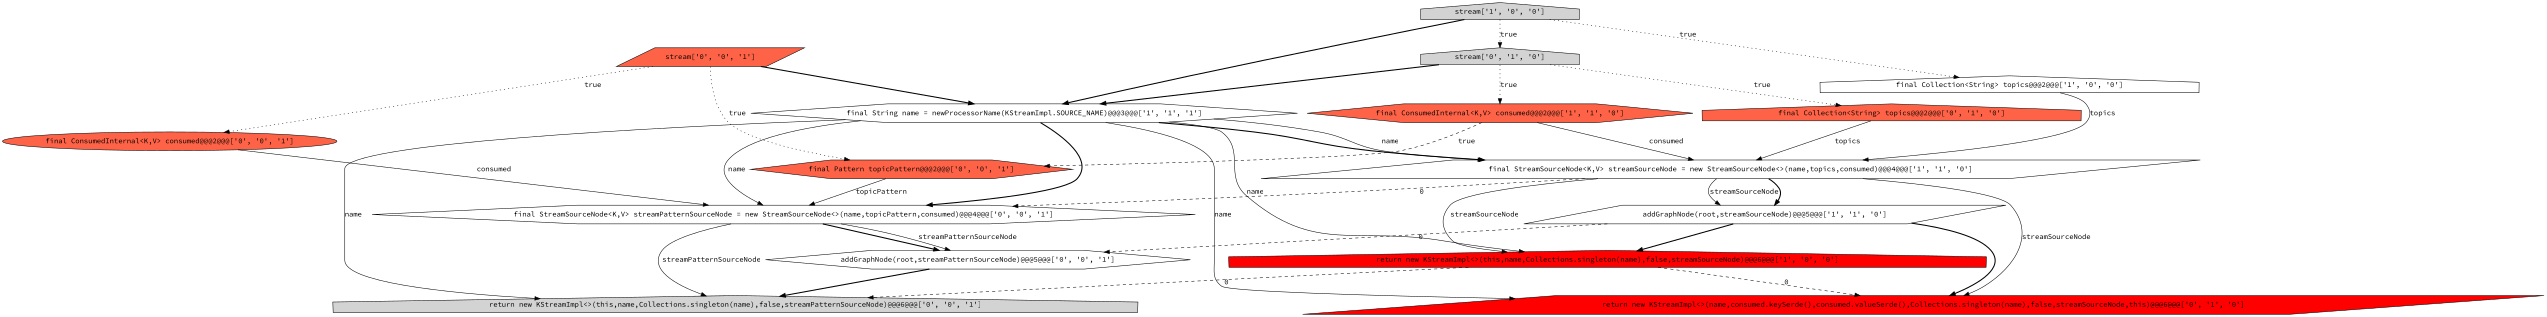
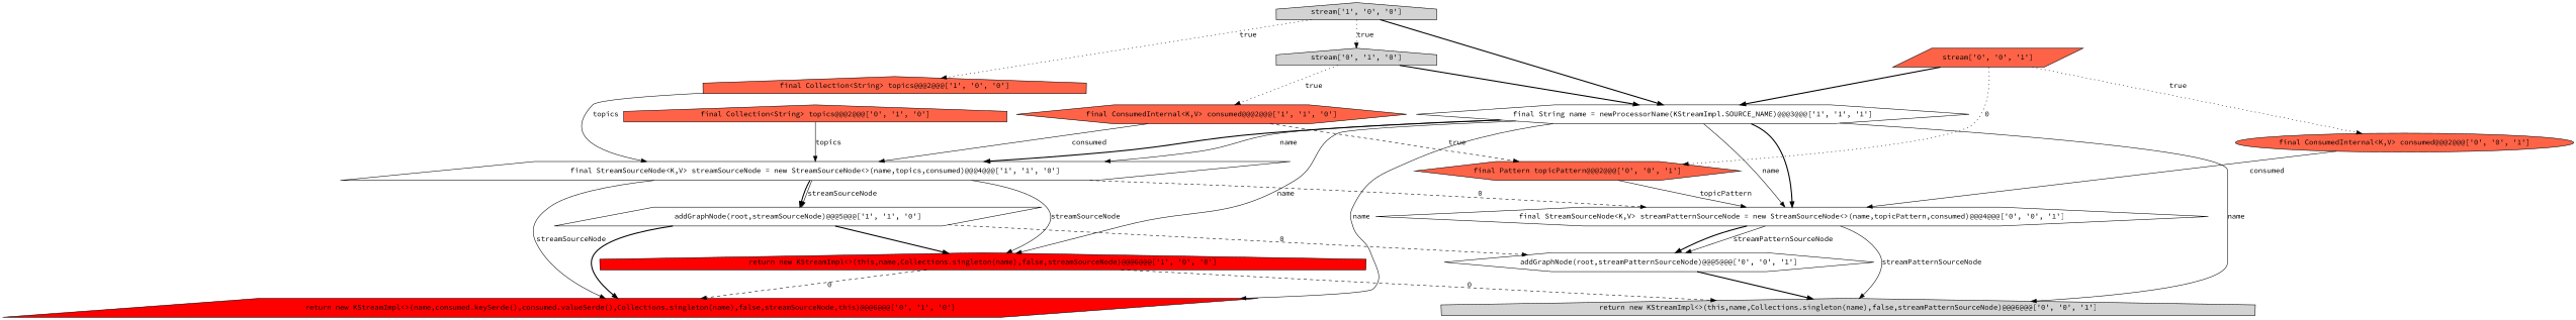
  digraph {
    fontname="Source Code Pro"
    node [fillcolor=tomato fontname="Source Code Pro" shape=house style=filled]
    edge [fontname="Source Code Pro" style=solid]
    n1 [fillcolor=white label="final String name = newProcessorName(KStreamImpl.SOURCE_NAME)@@@3@@@['1', '1', '1']" shape=hexagon]
    n2 [fillcolor=white label="final StreamSourceNode<K,V> streamSourceNode = new StreamSourceNode<>(name,topics,consumed)@@@4@@@['1', '1', '0']" shape=parallelogram]
    n3 [fillcolor=lightgray label="return new KStreamImpl<>(this,name,Collections.singleton(name),false,streamPatternSourceNode)@@@6@@@['0', '0', '1']"]
    n4 [fillcolor=red label="return new KStreamImpl<>(this,name,Collections.singleton(name),false,streamSourceNode)@@@6@@@['1', '0', '0']"]
    n5 [fillcolor=red label="return new KStreamImpl<>(name,consumed.keySerde(),consumed.valueSerde(),Collections.singleton(name),false,streamSourceNode,this)@@@6@@@['0', '1', '0']" shape=parallelogram]
    n6 [fillcolor=white label="final StreamSourceNode<K,V> streamPatternSourceNode = new StreamSourceNode<>(name,topicPattern,consumed)@@@4@@@['0', '0', '1']" shape=hexagon]
    n7 [fillcolor=white label="addGraphNode(root,streamSourceNode)@@@5@@@['1', '1', '0']" shape=parallelogram]
    n8 [fillcolor=white label="addGraphNode(root,streamPatternSourceNode)@@@5@@@['0', '0', '1']" shape=hexagon]
    n9 [fillcolor=lightgray label="stream['1', '0', '0']"]
-   n10 [fillcolor=white label="final Collection<String> topics@@@2@@@['1', '0', '0']"]
+   n10 [label="final Collection<String> topics@@@2@@@['1', '0', '0']"]
    n11 [fillcolor=lightgray label="stream['0', '1', '0']"]
    n12 [label="final ConsumedInternal<K,V> consumed@@@2@@@['1', '1', '0']" shape=hexagon]
    n13 [label="final Pattern topicPattern@@@2@@@['0', '0', '1']" shape=hexagon]
    n14 [label="stream['0', '0', '1']" shape=parallelogram]
    n15 [label="final ConsumedInternal<K,V> consumed@@@2@@@['0', '0', '1']" shape=ellipse]
    n16 [label="final Collection<String> topics@@@2@@@['0', '1', '0']"]
    n1 -> n2 [style=bold]
    n1 -> n2 [label=name]
    n1 -> n3 [label=name]
    n1 -> n4 [label=name]
    n1 -> n5 [label=name]
    n1 -> n6 [style=bold]
    n1 -> n6 [label=name]
    n2 -> n4 [label=streamSourceNode]
    n2 -> n5 [label=streamSourceNode]
    n2 -> n6 [label=0 style=dashed]
    n2 -> n7 [label=streamSourceNode]
    n2 -> n7 [style=bold]
    n4 -> n3 [label=0 style=dashed]
    n4 -> n5 [label=0 style=dashed]
    n6 -> n3 [label=streamPatternSourceNode]
    n6 -> n8 [style=bold]
    n6 -> n8 [label=streamPatternSourceNode]
    n7 -> n4 [style=bold]
    n7 -> n5 [style=bold]
    n7 -> n8 [label=0 style=dashed]
    n8 -> n3 [style=bold]
    n9 -> n1 [style=bold]
    n9 -> n10 [label=true style=dotted]
    n9 -> n11 [label=true style=dotted]
    n10 -> n2 [label=topics]
    n11 -> n1 [style=bold]
    n11 -> n12 [label=true style=dotted]
-   n11 -> n16 [label=true style=dotted]
    n12 -> n2 [label=consumed]
    n12 -> n13 [label=true style=dashed]
    n13 -> n6 [label=topicPattern]
    n14 -> n1 [style=bold]
-   n14 -> n13 [label=true style=dotted]
+   n14 -> n13 [label=0 style=dotted]
    n14 -> n15 [label=true style=dotted]
    n15 -> n6 [label=consumed]
    n16 -> n2 [label=topics]
  }
